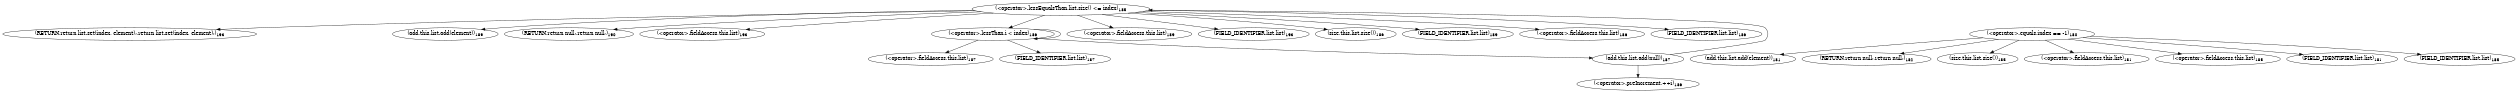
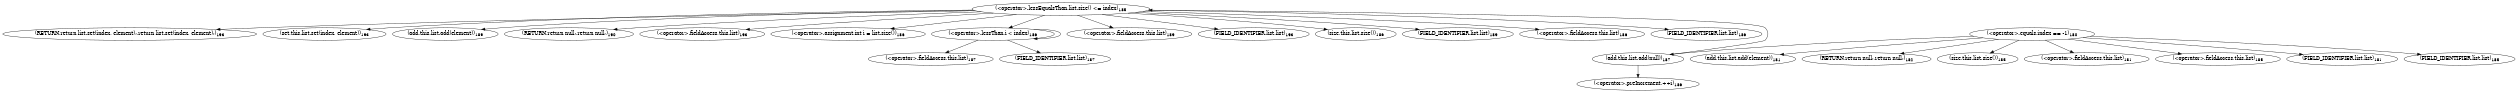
  digraph {
    n1 [label=<(RETURN,return list.set(index, element);,return list.set(index, element);)<SUB>193</SUB>>]
    n2 [label=<(&lt;operator&gt;.equals,index == -1)<SUB>180</SUB>>]
    n3 [label=<(add,this.list.add(element))<SUB>181</SUB>>]
    n4 [label=<(RETURN,return null;,return null;)<SUB>182</SUB>>]
    n5 [label=<(size,this.list.size())<SUB>185</SUB>>]
    n6 [label=<(&lt;operator&gt;.fieldAccess,this.list)<SUB>181</SUB>>]
    n7 [label=<(&lt;operator&gt;.fieldAccess,this.list)<SUB>185</SUB>>]
    n8 [label=<(FIELD_IDENTIFIER,list,list)<SUB>181</SUB>>]
    n9 [label=<(FIELD_IDENTIFIER,list,list)<SUB>185</SUB>>]
    n10 [label=<(&lt;operator&gt;.lessEqualsThan,list.size() &lt;= index)<SUB>185</SUB>>]
+   n11 [label=<(set,this.list.set(index, element))<SUB>193</SUB>>]
    n12 [label=<(add,this.list.add(element))<SUB>189</SUB>>]
    n13 [label=<(RETURN,return null;,return null;)<SUB>190</SUB>>]
    n14 [label=<(&lt;operator&gt;.fieldAccess,this.list)<SUB>193</SUB>>]
+   n15 [label=<(&lt;operator&gt;.assignment,int i = list.size())<SUB>186</SUB>>]
    n16 [label=<(&lt;operator&gt;.lessThan,i &lt; index)<SUB>186</SUB>>]
    n17 [label=<(&lt;operator&gt;.fieldAccess,this.list)<SUB>189</SUB>>]
    n18 [label=<(FIELD_IDENTIFIER,list,list)<SUB>193</SUB>>]
    n19 [label=<(size,this.list.size())<SUB>186</SUB>>]
    n20 [label=<(FIELD_IDENTIFIER,list,list)<SUB>189</SUB>>]
    n21 [label=<(&lt;operator&gt;.fieldAccess,this.list)<SUB>186</SUB>>]
    n22 [label=<(FIELD_IDENTIFIER,list,list)<SUB>186</SUB>>]
    n23 [label=<(add,this.list.add(null))<SUB>187</SUB>>]
    n24 [label=<(&lt;operator&gt;.fieldAccess,this.list)<SUB>187</SUB>>]
    n25 [label=<(FIELD_IDENTIFIER,list,list)<SUB>187</SUB>>]
    n26 [label=<(&lt;operator&gt;.preIncrement,++i)<SUB>186</SUB>>]
    n2 -> n3
    n2 -> n4
    n2 -> n5
    n2 -> n6
    n2 -> n7
    n2 -> n8
    n2 -> n9
    n10 -> n1
+   n10 -> n11
    n10 -> n12
    n10 -> n13
    n10 -> n14
+   n10 -> n15
    n10 -> n16
    n10 -> n17
    n10 -> n18
    n10 -> n19
    n10 -> n20
    n10 -> n21
    n10 -> n22
    n16 -> n16
-   n16 -> n23
+   n2 -> n23
    n16 -> n24
    n16 -> n25
    n23 -> n10
    n23 -> n26
  }
